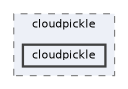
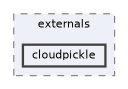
  digraph {
    compound=true
    n1 [color=grey25 fillcolor="#edf0f7" fontname=Helvetica fontsize=10 height=0.2 label=cloudpickle shape=box style="filled,bold" width=0.4]
    subgraph cluster_1 {
      bgcolor="#edf0f7"
      fontname=Helvetica
      fontsize=10
-     label=cloudpickle
+     label=externals
      pencolor=grey50
      style="filled,dashed"
      n1
    }
  }
